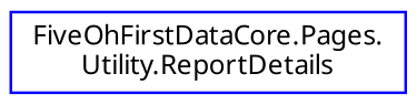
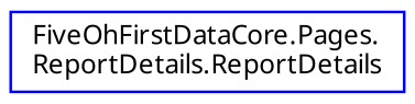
  digraph {
    rankdir=TB
    fontname="Noto Sans"
-   n1 [color=blue fillcolor=white fontname="Noto Sans" fontsize=10 height=0.2 label="FiveOhFirstDataCore.Pages.\lUtility.ReportDetails" shape=record style=filled width=0.4]
+   n1 [color=blue fillcolor=white fontname="Noto Sans" fontsize=10 height=0.2 label="FiveOhFirstDataCore.Pages.\lReportDetails.ReportDetails" shape=record style=filled width=0.4]
  }
